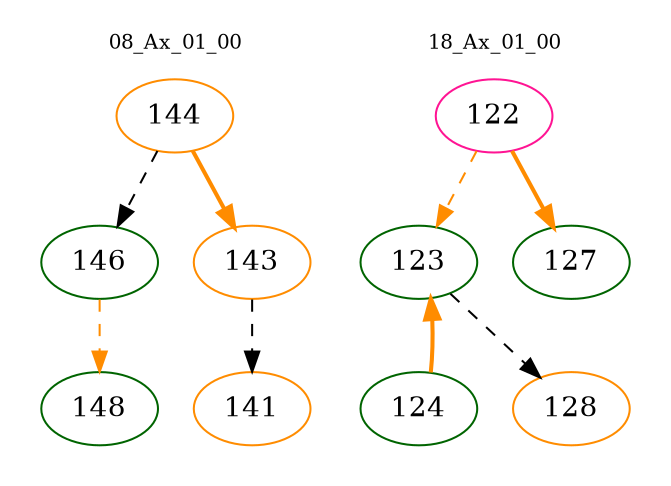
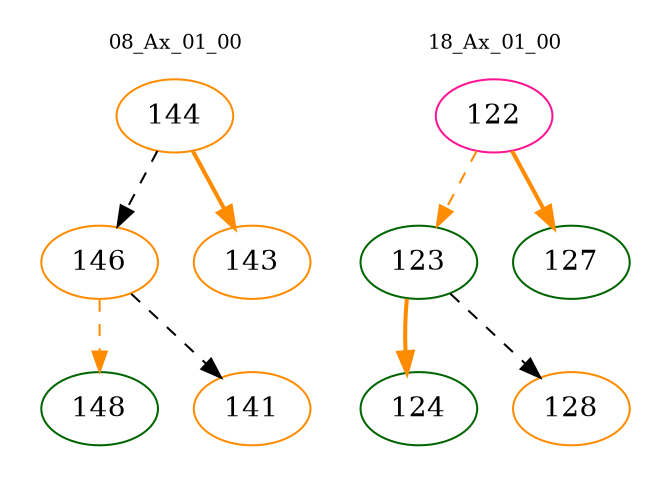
  digraph {
    node [color=darkorange]
    edge [color=darkorange style=dashed]
    n1 [label=144]
-   n2 [color=darkgreen label=146]
+   n2 [label=146]
    n3 [label=143]
    n4 [label=141]
    n5 [color=darkgreen label=148]
    n6 [color=deeppink label=122]
    n7 [color=darkgreen label=123]
    n8 [color=darkgreen label=127]
    n9 [color=darkgreen label=124]
    n10 [label=128]
    subgraph cluster_1 {
      color=white
      fontsize=10
      label="08_Ax_01_00"
      n1
      n2
      n3
      n4
      n5
    }
    subgraph cluster_2 {
      color=white
      fontsize=10
      label="18_Ax_01_00"
      n6
      n7
      n8
      n9
      n10
    }
    n1 -> n2 [color=black]
    n1 -> n3 [style=bold]
-   n3 -> n4 [color=black]
+   n2 -> n4 [color=black]
    n2 -> n5
    n6 -> n7
    n6 -> n8 [style=bold]
-   n9 -> n7 [style=bold]
+   n7 -> n9 [style=bold]
    n7 -> n10 [color=black]
  }
